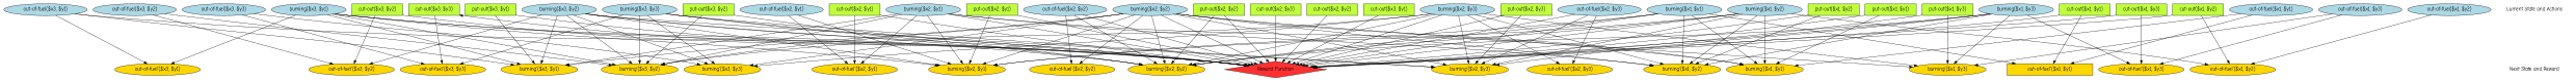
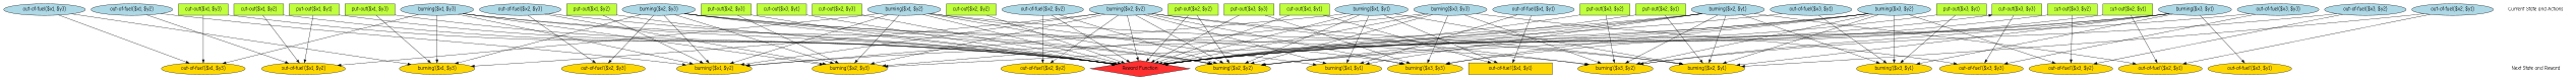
  digraph {
    fontname="Comic Neue"
    fontsize=16
    rankdir=TB
    ranksep=2.00
    node [color=black fillcolor=olivedrab1 fontname="Comic Neue" fontsize=16 shape=ellipse style=filled]
    edge [color=black fontname="Comic Neue" style=solid]
    "put-out($x1, $y1)" [height=0.5 shape=box width=2.2083]
    "cut-out($x3, $y3)" [height=0.5 shape=box width=2.1944]
    "put-out($x2, $y2)" [height=0.5 shape=box width=2.2083]
    "out-of-fuel($x1, $y2)" [fillcolor=lightblue height=0.51069 width=3.5945]
    "out-of-fuel($x2, $y3)" [fillcolor=lightblue height=0.51069 width=3.5945]
    "burning($x3, $y2)" [fillcolor=lightblue height=0.51069 width=3.2213]
    "cut-out($x2, $y2)" [height=0.5 shape=box width=2.1944]
+   "put-out($x3, $y3)" [height=0.5 shape=box width=2.2083]
    "burning($x2, $y1)" [fillcolor=lightblue height=0.51069 width=3.2213]
    "cut-out($x1, $y1)" [height=0.5 shape=box width=2.1944]
    "put-out($x2, $y3)" [height=0.5 shape=box width=2.2083]
    "burning($x1, $y3)" [fillcolor=lightblue height=0.51069 width=3.2213]
    "out-of-fuel($x1, $y1)" [fillcolor=lightblue height=0.51069 width=3.5945]
    "burning($x3, $y1)" [fillcolor=lightblue height=0.51069 width=3.2213]
    "put-out($x3, $y2)" [height=0.5 shape=box width=2.2083]
    "cut-out($x2, $y1)" [height=0.5 shape=box width=2.1944]
    "out-of-fuel($x3, $y3)" [fillcolor=lightblue height=0.51069 width=3.5945]
    "burning($x2, $y2)" [fillcolor=lightblue height=0.51069 width=3.2213]
    "cut-out($x1, $y2)" [height=0.5 shape=box width=2.1944]
    "put-out($x1, $y3)" [height=0.5 shape=box width=2.2083]
    "burning($x1, $y2)" [fillcolor=lightblue height=0.51069 width=3.2213]
    "cut-out($x3, $y1)" [height=0.5 shape=box width=2.1944]
    "Current State and Actions" [fillcolor=white height=0.5 shape=plaintext style=bold width=3.2361]
    "cut-out($x1, $y3)" [height=0.5 shape=box width=2.1944]
    "out-of-fuel($x2, $y1)" [fillcolor=lightblue height=0.51069 width=3.5945]
    "burning($x2, $y3)" [fillcolor=lightblue height=0.51069 width=3.2213]
    "put-out($x3, $y1)" [height=0.5 shape=box width=2.2083]
    "out-of-fuel($x3, $y2)" [fillcolor=lightblue height=0.51069 width=3.5945]
    "put-out($x1, $y2)" [height=0.5 shape=box width=2.2083]
    "burning($x1, $y1)" [fillcolor=lightblue height=0.51069 width=3.2213]
    "cut-out($x3, $y2)" [height=0.5 shape=box width=2.1944]
    "put-out($x2, $y1)" [height=0.5 shape=box width=2.2083]
    "out-of-fuel($x1, $y3)" [fillcolor=lightblue height=0.51069 width=3.5945]
    "out-of-fuel($x2, $y2)" [fillcolor=lightblue height=0.51069 width=3.5945]
    "burning($x3, $y3)" [fillcolor=lightblue height=0.51069 width=3.2213]
    "cut-out($x2, $y3)" [height=0.5 shape=box width=2.1944]
    "out-of-fuel($x3, $y1)" [fillcolor=lightblue height=0.51069 width=3.5945]
    "out-of-fuel'($x3, $y1)" [fillcolor=gold1 height=0.51069 width=3.6927]
    "burning'($x1, $y1)" [fillcolor=gold1 height=0.51069 width=3.3195]
    "out-of-fuel'($x1, $y3)" [fillcolor=gold1 height=0.51069 width=3.6927]
    "burning'($x3, $y3)" [fillcolor=gold1 height=0.51069 width=3.3195]
    "Next State and Reward" [fillcolor=white height=0.5 shape=plaintext style=bold width=2.9167]
    "Reward Function" [fillcolor=firebrick1 height=0.72222 shape=diamond width=4.3889]
    "burning'($x2, $y2)" [fillcolor=gold1 height=0.51069 width=3.3195]
    "out-of-fuel'($x1, $y2)" [fillcolor=gold1 height=0.51069 width=3.6927]
    "burning'($x3, $y2)" [fillcolor=gold1 height=0.51069 width=3.3195]
    "burning'($x2, $y3)" [fillcolor=gold1 height=0.51069 width=3.3195]
    "out-of-fuel'($x2, $y1)" [fillcolor=gold1 height=0.51069 width=3.6927]
    "out-of-fuel'($x3, $y3)" [fillcolor=gold1 height=0.51069 width=3.6927]
    "burning'($x1, $y3)" [fillcolor=gold1 height=0.51069 width=3.3195]
    "out-of-fuel'($x1, $y1)" [fillcolor=gold1 height=0.51069 shape=box width=3.6927]
    "burning'($x3, $y1)" [fillcolor=gold1 height=0.51069 width=3.3195]
    "out-of-fuel'($x2, $y2)" [fillcolor=gold1 height=0.51069 width=3.6927]
    "out-of-fuel'($x2, $y3)" [fillcolor=gold1 height=0.51069 width=3.6927]
    "out-of-fuel'($x3, $y2)" [fillcolor=gold1 height=0.51069 width=3.6927]
    "burning'($x1, $y2)" [fillcolor=gold1 height=0.51069 width=3.3195]
    "burning'($x2, $y1)" [fillcolor=gold1 height=0.51069 width=3.3195]
    subgraph sub_1 {
      rank=same
      "put-out($x1, $y1)"
      "cut-out($x3, $y3)"
      "put-out($x2, $y2)"
      "out-of-fuel($x1, $y2)"
      "out-of-fuel($x2, $y3)"
      "burning($x3, $y2)"
      "cut-out($x2, $y2)"
+     "put-out($x3, $y3)"
      "burning($x2, $y1)"
      "cut-out($x1, $y1)"
      "put-out($x2, $y3)"
      "burning($x1, $y3)"
      "out-of-fuel($x1, $y1)"
      "burning($x3, $y1)"
      "put-out($x3, $y2)"
      "cut-out($x2, $y1)"
      "out-of-fuel($x3, $y3)"
      "burning($x2, $y2)"
      "cut-out($x1, $y2)"
      "put-out($x1, $y3)"
      "burning($x1, $y2)"
      "cut-out($x3, $y1)"
      "Current State and Actions"
      "cut-out($x1, $y3)"
      "out-of-fuel($x2, $y1)"
      "burning($x2, $y3)"
      "put-out($x3, $y1)"
      "out-of-fuel($x3, $y2)"
      "put-out($x1, $y2)"
      "burning($x1, $y1)"
      "cut-out($x3, $y2)"
      "put-out($x2, $y1)"
      "out-of-fuel($x1, $y3)"
      "out-of-fuel($x2, $y2)"
      "burning($x3, $y3)"
      "cut-out($x2, $y3)"
      "out-of-fuel($x3, $y1)"
    }
    subgraph sub_2 {
      rank=same
      "out-of-fuel'($x3, $y1)"
      "burning'($x1, $y1)"
      "out-of-fuel'($x1, $y3)"
      "burning'($x3, $y3)"
      "Next State and Reward"
      "Reward Function"
      "burning'($x2, $y2)"
      "out-of-fuel'($x1, $y2)"
      "burning'($x3, $y2)"
      "burning'($x2, $y3)"
      "out-of-fuel'($x2, $y1)"
      "out-of-fuel'($x3, $y3)"
      "burning'($x1, $y3)"
      "out-of-fuel'($x1, $y1)"
      "burning'($x3, $y1)"
      "out-of-fuel'($x2, $y2)"
      "out-of-fuel'($x2, $y3)"
      "out-of-fuel'($x3, $y2)"
      "burning'($x1, $y2)"
      "burning'($x2, $y1)"
    }
-   "put-out($x1, $y1)" -> "burning'($x1, $y1)"
+   "put-out($x1, $y1)" -> "out-of-fuel'($x1, $y2)"
    "put-out($x1, $y1)" -> "Reward Function" [color="" style=""]
    "cut-out($x3, $y3)" -> "out-of-fuel'($x3, $y3)"
    "put-out($x2, $y2)" -> "Reward Function" [color="" style=""]
    "put-out($x2, $y2)" -> "burning'($x2, $y2)"
    "out-of-fuel($x1, $y2)" -> "out-of-fuel'($x1, $y2)"
+   "out-of-fuel($x1, $y2)" -> "burning'($x1, $y2)"
    "out-of-fuel($x2, $y3)" -> "Reward Function" [color="" style=""]
    "out-of-fuel($x2, $y3)" -> "burning'($x2, $y3)"
    "out-of-fuel($x2, $y3)" -> "out-of-fuel'($x2, $y3)"
    "burning($x3, $y2)" -> "burning'($x3, $y3)"
    "burning($x3, $y2)" -> "Reward Function" [color="" style=""]
    "burning($x3, $y2)" -> "burning'($x2, $y2)"
    "burning($x3, $y2)" -> "burning'($x3, $y2)"
    "burning($x3, $y2)" -> "burning'($x2, $y3)"
    "burning($x3, $y2)" -> "burning'($x3, $y1)"
    "burning($x3, $y2)" -> "out-of-fuel'($x3, $y2)"
    "burning($x3, $y2)" -> "burning'($x2, $y1)"
    "cut-out($x2, $y2)" -> "Reward Function" [color="" style=""]
+   "put-out($x3, $y3)" -> "burning'($x3, $y3)"
+   "put-out($x3, $y3)" -> "Reward Function" [color="" style=""]
    "burning($x2, $y1)" -> "burning'($x1, $y1)"
    "burning($x2, $y1)" -> "Reward Function" [color="" style=""]
+   "burning($x2, $y1)" -> "burning'($x2, $y2)"
    "burning($x2, $y1)" -> "burning'($x3, $y2)"
    "burning($x2, $y1)" -> "out-of-fuel'($x2, $y1)"
    "burning($x2, $y1)" -> "burning'($x3, $y1)"
    "burning($x2, $y1)" -> "burning'($x1, $y2)"
    "burning($x2, $y1)" -> "burning'($x2, $y1)"
    "cut-out($x1, $y1)" -> "Reward Function" [color="" style=""]
    "cut-out($x1, $y1)" -> "out-of-fuel'($x1, $y1)"
    "put-out($x2, $y3)" -> "Reward Function" [color="" style=""]
    "put-out($x2, $y3)" -> "burning'($x2, $y3)"
    "burning($x1, $y3)" -> "out-of-fuel'($x1, $y3)"
    "burning($x1, $y3)" -> "Reward Function" [color="" style=""]
    "burning($x1, $y3)" -> "burning'($x2, $y2)"
    "burning($x1, $y3)" -> "burning'($x2, $y3)"
    "burning($x1, $y3)" -> "burning'($x1, $y3)"
    "burning($x1, $y3)" -> "burning'($x1, $y2)"
    "out-of-fuel($x1, $y1)" -> "burning'($x1, $y1)"
    "out-of-fuel($x1, $y1)" -> "out-of-fuel'($x1, $y1)"
    "burning($x3, $y1)" -> "out-of-fuel'($x3, $y1)"
    "burning($x3, $y1)" -> "Reward Function" [color="" style=""]
    "burning($x3, $y1)" -> "burning'($x2, $y2)"
    "burning($x3, $y1)" -> "burning'($x3, $y2)"
    "burning($x3, $y1)" -> "burning'($x3, $y1)"
    "burning($x3, $y1)" -> "burning'($x2, $y1)"
    "put-out($x3, $y2)" -> "Reward Function" [color="" style=""]
    "put-out($x3, $y2)" -> "burning'($x3, $y2)"
    "cut-out($x2, $y1)" -> "Reward Function" [color="" style=""]
    "cut-out($x2, $y1)" -> "out-of-fuel'($x2, $y1)"
    "out-of-fuel($x3, $y3)" -> "burning'($x3, $y3)"
    "out-of-fuel($x3, $y3)" -> "out-of-fuel'($x3, $y3)"
    "burning($x2, $y2)" -> "burning'($x1, $y1)"
    "burning($x2, $y2)" -> "burning'($x3, $y3)"
    "burning($x2, $y2)" -> "Reward Function" [color="" style=""]
    "burning($x2, $y2)" -> "burning'($x2, $y2)"
    "burning($x2, $y2)" -> "burning'($x3, $y2)"
    "burning($x2, $y2)" -> "burning'($x2, $y3)"
    "burning($x2, $y2)" -> "burning'($x1, $y3)"
-   "burning($x2, $y2)" -> "burning'($x3, $y1)"
    "burning($x2, $y2)" -> "out-of-fuel'($x2, $y2)"
    "burning($x2, $y2)" -> "burning'($x1, $y2)"
    "burning($x2, $y2)" -> "burning'($x2, $y1)"
    "cut-out($x1, $y2)" -> "Reward Function" [color="" style=""]
    "cut-out($x1, $y2)" -> "out-of-fuel'($x1, $y2)"
    "put-out($x1, $y3)" -> "Reward Function" [color="" style=""]
    "put-out($x1, $y3)" -> "burning'($x1, $y3)"
    "burning($x1, $y2)" -> "burning'($x1, $y1)"
    "burning($x1, $y2)" -> "Reward Function" [color="" style=""]
    "burning($x1, $y2)" -> "burning'($x2, $y2)"
    "burning($x1, $y2)" -> "out-of-fuel'($x1, $y2)"
    "burning($x1, $y2)" -> "burning'($x2, $y3)"
    "burning($x1, $y2)" -> "burning'($x1, $y2)"
    "burning($x1, $y2)" -> "burning'($x2, $y1)"
    "cut-out($x3, $y1)" -> "Reward Function" [color="" style=""]
    "Current State and Actions" -> "Next State and Reward" [style=invis]
    "cut-out($x1, $y3)" -> "out-of-fuel'($x1, $y3)"
    "cut-out($x1, $y3)" -> "Reward Function" [color="" style=""]
    "out-of-fuel($x2, $y1)" -> "out-of-fuel'($x2, $y1)"
    "out-of-fuel($x2, $y1)" -> "burning'($x2, $y1)"
    "burning($x2, $y3)" -> "burning'($x3, $y3)"
    "burning($x2, $y3)" -> "Reward Function" [color="" style=""]
    "burning($x2, $y3)" -> "burning'($x2, $y2)"
    "burning($x2, $y3)" -> "burning'($x3, $y2)"
    "burning($x2, $y3)" -> "burning'($x2, $y3)"
    "burning($x2, $y3)" -> "burning'($x1, $y3)"
    "burning($x2, $y3)" -> "out-of-fuel'($x2, $y3)"
    "burning($x2, $y3)" -> "burning'($x1, $y2)"
    "put-out($x3, $y1)" -> "Reward Function" [color="" style=""]
    "put-out($x3, $y1)" -> "burning'($x3, $y1)"
    "out-of-fuel($x3, $y2)" -> "burning'($x3, $y2)"
    "out-of-fuel($x3, $y2)" -> "out-of-fuel'($x3, $y2)"
    "put-out($x1, $y2)" -> "Reward Function" [color="" style=""]
    "put-out($x1, $y2)" -> "burning'($x1, $y2)"
    "burning($x1, $y1)" -> "burning'($x1, $y1)"
    "burning($x1, $y1)" -> "Reward Function" [color="" style=""]
    "burning($x1, $y1)" -> "burning'($x2, $y2)"
    "burning($x1, $y1)" -> "out-of-fuel'($x1, $y1)"
    "burning($x1, $y1)" -> "burning'($x1, $y2)"
    "burning($x1, $y1)" -> "burning'($x2, $y1)"
    "cut-out($x3, $y2)" -> "Reward Function" [color="" style=""]
    "cut-out($x3, $y2)" -> "out-of-fuel'($x3, $y2)"
    "put-out($x2, $y1)" -> "Reward Function" [color="" style=""]
    "put-out($x2, $y1)" -> "burning'($x2, $y1)"
    "out-of-fuel($x1, $y3)" -> "out-of-fuel'($x1, $y3)"
    "out-of-fuel($x1, $y3)" -> "burning'($x1, $y3)"
    "out-of-fuel($x2, $y2)" -> "Reward Function" [color="" style=""]
    "out-of-fuel($x2, $y2)" -> "burning'($x2, $y2)"
    "out-of-fuel($x2, $y2)" -> "out-of-fuel'($x2, $y2)"
    "burning($x3, $y3)" -> "burning'($x3, $y3)"
    "burning($x3, $y3)" -> "Reward Function" [color="" style=""]
    "burning($x3, $y3)" -> "burning'($x2, $y2)"
    "burning($x3, $y3)" -> "burning'($x3, $y2)"
    "burning($x3, $y3)" -> "burning'($x2, $y3)"
    "burning($x3, $y3)" -> "out-of-fuel'($x3, $y3)"
    "cut-out($x2, $y3)" -> "Reward Function" [color="" style=""]
-   "out-of-fuel($x3, $y1)" -> "out-of-fuel'($x3, $y1)"
    "out-of-fuel($x3, $y1)" -> "Reward Function" [color="" style=""]
    "out-of-fuel($x3, $y1)" -> "burning'($x3, $y1)"
    "Reward Function" -> "cut-out($x3, $y3)" [color="" style=""]
  }
